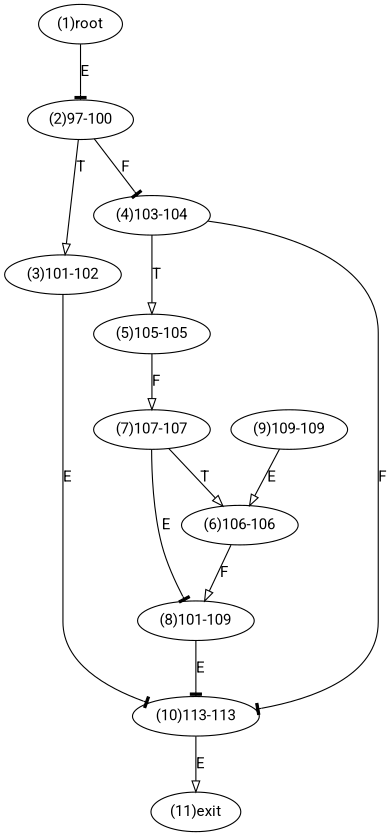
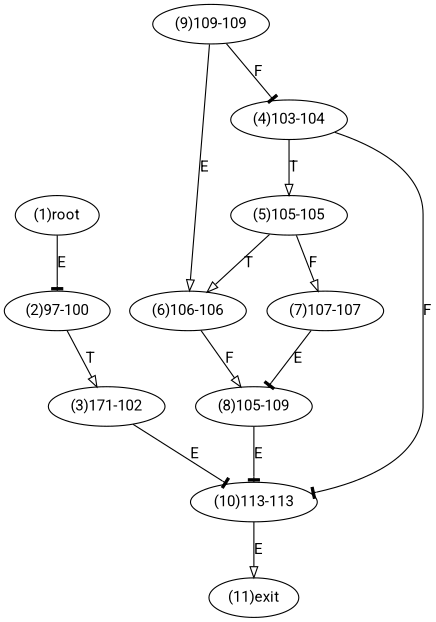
  digraph {
    fontname=Roboto
    node [fontname=Roboto]
    edge [arrowhead=onormal fontname=Roboto]
    n1 [label="(1)root"]
    n2 [label="(2)97-100"]
-   n3 [label="(3)101-102"]
+   n3 [label="(3)171-102"]
    n4 [label="(4)103-104"]
    n5 [label="(10)113-113"]
    n6 [label="(5)105-105"]
    n7 [label="(11)exit"]
    n8 [label="(6)106-106"]
    n9 [label="(7)107-107"]
-   n10 [label="(8)101-109"]
+   n10 [label="(8)105-109"]
    n11 [label="(9)109-109"]
    n1 -> n2 [arrowhead=tee label=E]
    n2 -> n3 [label=T]
-   n2 -> n4 [arrowhead=tee label=F]
+   n11 -> n4 [arrowhead=tee label=F]
    n3 -> n5 [arrowhead=tee label=E]
    n4 -> n5 [arrowhead=tee label=F]
    n4 -> n6 [label=T]
    n5 -> n7 [label=E]
-   n9 -> n8 [label=T]
+   n6 -> n8 [label=T]
    n6 -> n9 [label=F]
    n8 -> n10 [label=F]
    n9 -> n10 [arrowhead=tee label=E]
    n10 -> n5 [arrowhead=tee label=E]
    n11 -> n8 [label=E]
  }
